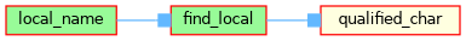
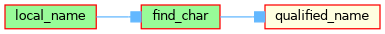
  digraph {
    rankdir=LR
    node [color=red fillcolor=palegreen fontname=Helvetica fontsize=10 shape=box style=filled]
    edge [arrowhead=box color=steelblue1 fontname=Helvetica fontsize=10 labelfontname=Helvetica labelfontsize=10 style=solid]
    n1 [fontcolor=black height=0.2 label=local_name width=0.4]
-   n2 [height=0.2 label=find_local width=0.4]
-   n3 [fillcolor=lightyellow height=0.2 label=qualified_char width=0.4]
+   n2 [height=0.2 label=find_char width=0.4]
+   n3 [fillcolor=lightyellow height=0.2 label=qualified_name width=0.4]
    n1 -> n2
    n2 -> n3
  }
